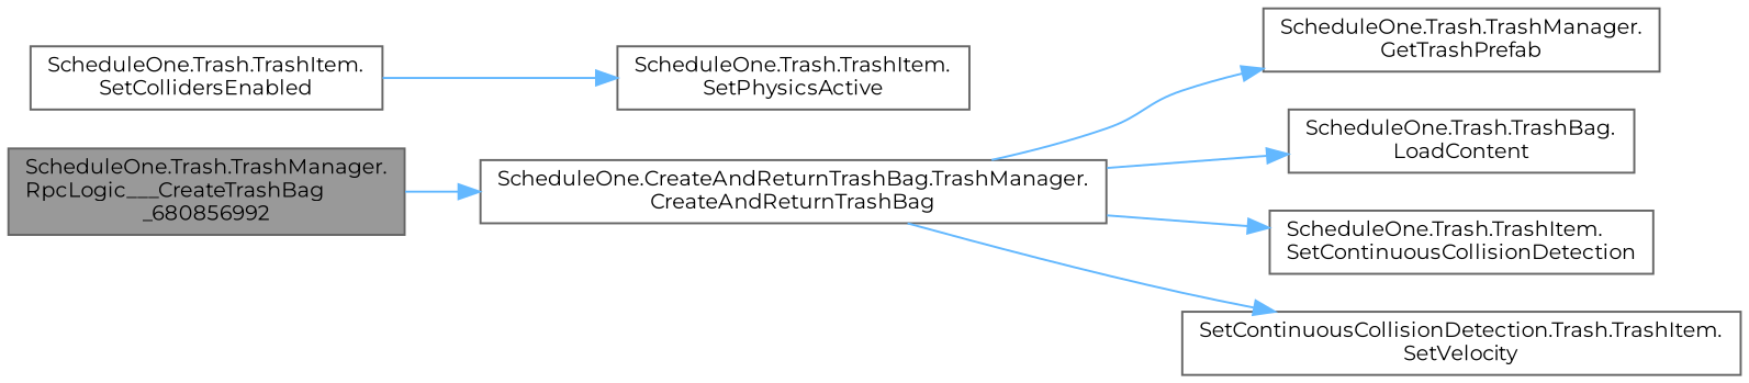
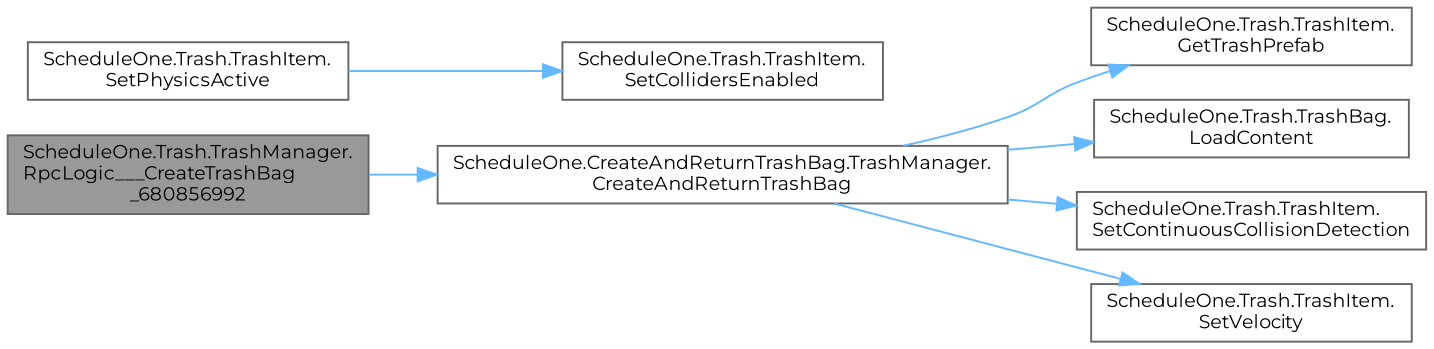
  digraph {
    fontname=Montserrat
    rankdir=LR
    node [color=grey40 fillcolor=white fontname=Montserrat fontsize=10 shape=box style=filled]
    edge [color=steelblue1 fontname=Montserrat fontsize=10 labelfontname=Helvetica labelfontsize=10 style=solid]
    n1 [color=gray40 fillcolor=grey60 fontcolor=black height=0.2 label="ScheduleOne.Trash.TrashManager.\lRpcLogic___CreateTrashBag\l_680856992" width=0.4]
    n2 [height=0.2 label="ScheduleOne.CreateAndReturnTrashBag.TrashManager.\lCreateAndReturnTrashBag" width=0.4]
-   n3 [height=0.2 label="ScheduleOne.Trash.TrashManager.\lGetTrashPrefab" width=0.4]
+   n3 [height=0.2 label="ScheduleOne.Trash.TrashItem.\lGetTrashPrefab" width=0.4]
    n4 [height=0.2 label="ScheduleOne.Trash.TrashBag.\lLoadContent" width=0.4]
    n5 [height=0.2 label="ScheduleOne.Trash.TrashItem.\lSetContinuousCollisionDetection" width=0.4]
-   n6 [height=0.2 label="SetContinuousCollisionDetection.Trash.TrashItem.\lSetVelocity" width=0.4]
+   n6 [height=0.2 label="ScheduleOne.Trash.TrashItem.\lSetVelocity" width=0.4]
    n7 [height=0.2 label="ScheduleOne.Trash.TrashItem.\lSetPhysicsActive" width=0.4]
    n8 [height=0.2 label="ScheduleOne.Trash.TrashItem.\lSetCollidersEnabled" width=0.4]
    n1 -> n2
    n2 -> n3
    n2 -> n4
    n2 -> n5
    n2 -> n6
-   n8 -> n7
+   n7 -> n8
  }
